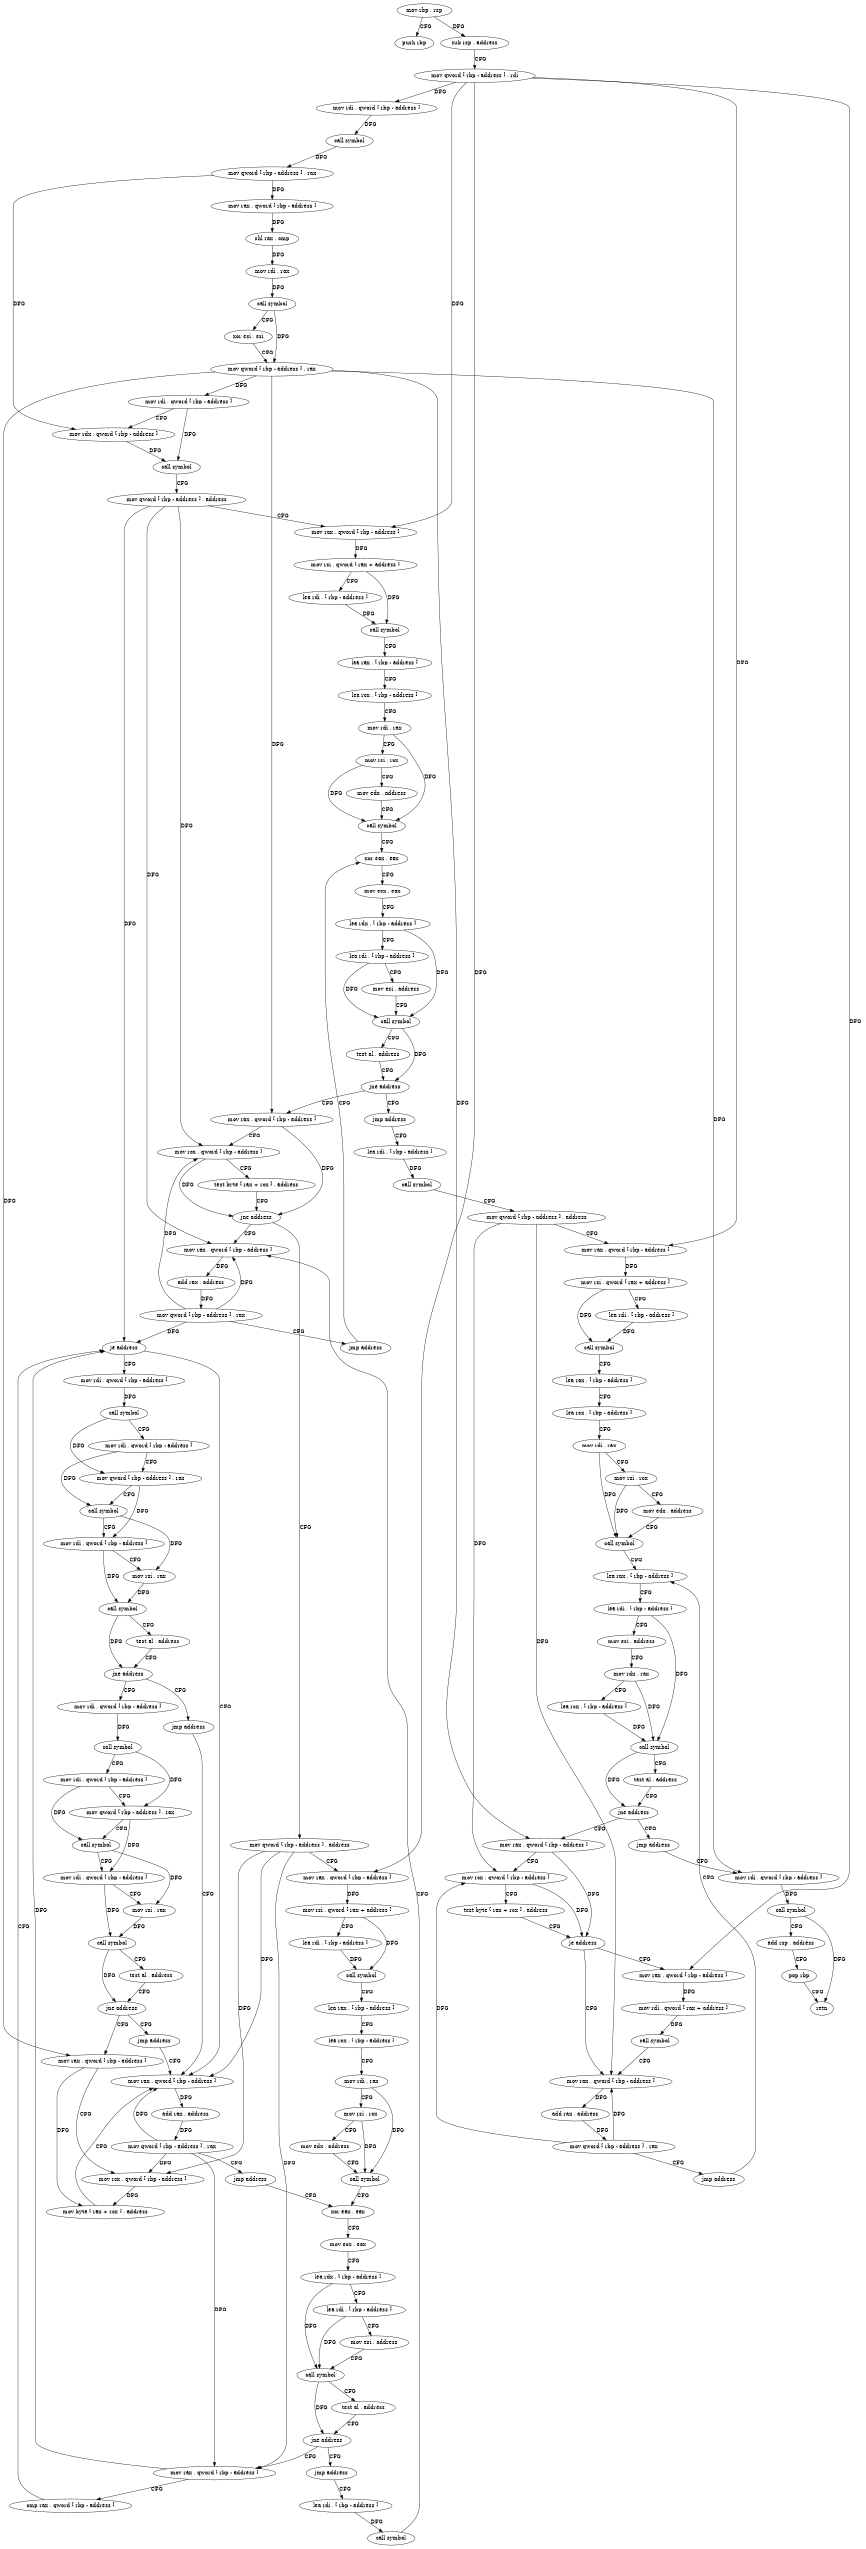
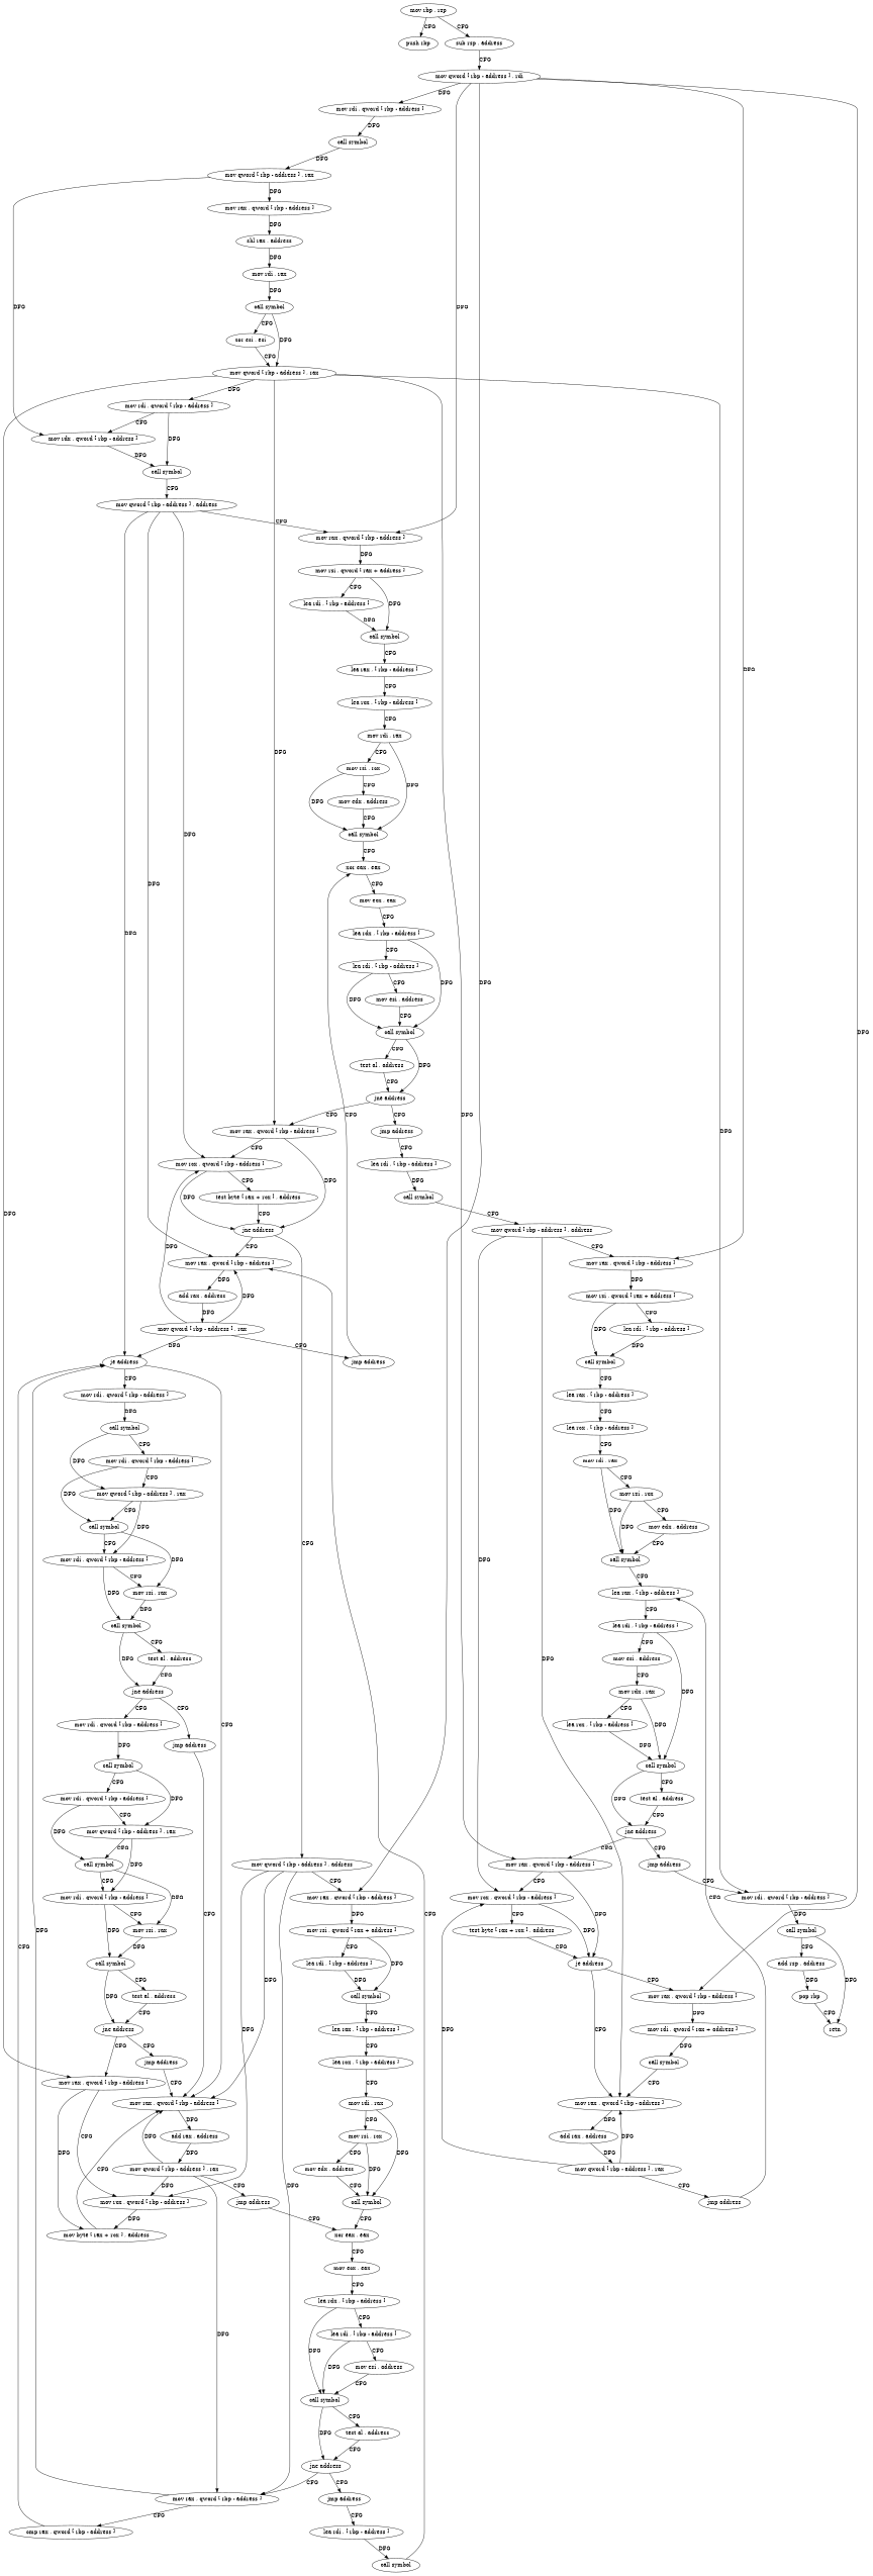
  digraph {
    n1 [label="push rbp"]
    n2 [label="mov rbp , rsp"]
    n3 [label="sub rsp , address"]
    n4 [label="mov qword [ rbp - address ] , rdi"]
    n5 [label="mov rdi , qword [ rbp - address ]"]
    n6 [label="mov rax , qword [ rbp - address ]"]
    n7 [label="mov rax , qword [ rbp - address ]"]
    n8 [label="mov rax , qword [ rbp - address ]"]
    n9 [label="mov rax , qword [ rbp - address ]"]
    n10 [label="call symbol"]
    n11 [label="mov rsi , qword [ rax + address ]"]
    n12 [label="mov rsi , qword [ rax + address ]"]
    n13 [label="mov rsi , qword [ rax + address ]"]
    n14 [label="mov rdi , qword [ rax + address ]"]
    n15 [label="mov qword [ rbp - address ] , rax"]
    n16 [label="mov rax , qword [ rbp - address ]"]
    n17 [label="mov rdx , qword [ rbp - address ]"]
-   n18 [label="shl rax , cmp"]
+   n18 [label="shl rax , address"]
    n19 [label="call symbol"]
    n20 [label="mov rdi , rax"]
    n21 [label="call symbol"]
    n22 [label="xor esi , esi"]
    n23 [label="mov qword [ rbp - address ] , rax"]
    n24 [label="mov rdi , qword [ rbp - address ]"]
    n25 [label="mov rax , qword [ rbp - address ]"]
    n26 [label="mov rax , qword [ rbp - address ]"]
    n27 [label="mov rdi , qword [ rbp - address ]"]
    n28 [label="mov rax , qword [ rbp - address ]"]
    n29 [label="mov rcx , qword [ rbp - address ]"]
    n30 [label="jne address"]
    n31 [label="mov rcx , qword [ rbp - address ]"]
    n32 [label="je address"]
    n33 [label="call symbol"]
    n34 [label="mov rcx , qword [ rbp - address ]"]
    n35 [label="mov byte [ rax + rcx ] , address"]
    n36 [label="mov qword [ rbp - address ] , address"]
    n37 [label="mov rax , qword [ rbp - address ]"]
    n38 [label="je address"]
    n39 [label="test byte [ rax + rcx ] , address"]
    n40 [label="add rax , address"]
    n41 [label="mov rax , qword [ rbp - address ]"]
    n42 [label="mov rdi , qword [ rbp - address ]"]
    n43 [label="lea rdi , [ rbp - address ]"]
    n44 [label="call symbol"]
    n45 [label="lea rax , [ rbp - address ]"]
    n46 [label="lea rcx , [ rbp - address ]"]
    n47 [label="mov rdi , rax"]
    n48 [label="mov rsi , rcx"]
    n49 [label="call symbol"]
    n50 [label="mov edx , address"]
    n51 [label="xor eax , eax"]
    n52 [label="mov ecx , eax"]
    n53 [label="lea rdx , [ rbp - address ]"]
    n54 [label="mov qword [ rbp - address ] , address"]
    n55 [label="mov rax , qword [ rbp - address ]"]
    n56 [label="mov qword [ rbp - address ] , rax"]
    n57 [label="cmp rax , qword [ rbp - address ]"]
    n58 [label="add rax , address"]
    n59 [label="jmp address"]
    n60 [label="lea rdi , [ rbp - address ]"]
    n61 [label="call symbol"]
    n62 [label="mov qword [ rbp - address ] , address"]
    n63 [label="jmp address"]
    n64 [label="lea rdi , [ rbp - address ]"]
    n65 [label="call symbol"]
    n66 [label="lea rax , [ rbp - address ]"]
    n67 [label="lea rcx , [ rbp - address ]"]
    n68 [label="mov rdi , rax"]
    n69 [label="mov rsi , rcx"]
    n70 [label="call symbol"]
    n71 [label="mov edx , address"]
    n72 [label="xor eax , eax"]
    n73 [label="mov ecx , eax"]
    n74 [label="lea rdx , [ rbp - address ]"]
    n75 [label="mov rax , qword [ rbp - address ]"]
    n76 [label="test byte [ rax + rcx ] , address"]
    n77 [label="add rax , address"]
    n78 [label="lea rdi , [ rbp - address ]"]
    n79 [label="call symbol"]
    n80 [label="lea rax , [ rbp - address ]"]
    n81 [label="lea rcx , [ rbp - address ]"]
    n82 [label="mov rdi , rax"]
    n83 [label="mov rsi , rcx"]
    n84 [label="call symbol"]
    n85 [label="mov edx , address"]
    n86 [label="lea rax , [ rbp - address ]"]
    n87 [label="lea rdi , [ rbp - address ]"]
    n88 [label="mov esi , address"]
    n89 [label="call symbol"]
    n90 [label="lea rdi , [ rbp - address ]"]
    n91 [label="call symbol"]
    n92 [label="mov esi , address"]
    n93 [label="test al , address"]
    n94 [label="jne address"]
    n95 [label="call symbol"]
    n96 [label="mov qword [ rbp - address ] , rax"]
    n97 [label="mov rdi , qword [ rbp - address ]"]
    n98 [label="mov qword [ rbp - address ] , rax"]
    n99 [label="jmp address"]
    n100 [label="lea rdi , [ rbp - address ]"]
    n101 [label="call symbol"]
    n102 [label="mov qword [ rbp - address ] , rax"]
    n103 [label="call symbol"]
    n104 [label="jmp address"]
    n105 [label="add rsp , address"]
    n106 [label=retn]
    n107 [label="jmp address"]
    n108 [label="call symbol"]
    n109 [label="mov rdi , qword [ rbp - address ]"]
    n110 [label="mov rsi , rax"]
    n111 [label="call symbol"]
    n112 [label="test al , address"]
    n113 [label="jne address"]
    n114 [label="mov rdi , qword [ rbp - address ]"]
    n115 [label="jmp address"]
    n116 [label="call symbol"]
    n117 [label="mov rdi , qword [ rbp - address ]"]
    n118 [label="mov qword [ rbp - address ] , rax"]
    n119 [label="jmp address"]
    n120 [label="pop rbp"]
    n121 [label="lea rdi , [ rbp - address ]"]
    n122 [label="call symbol"]
    n123 [label="mov esi , address"]
    n124 [label="test al , address"]
    n125 [label="jne address"]
    n126 [label="call symbol"]
    n127 [label="mov rdi , qword [ rbp - address ]"]
    n128 [label="mov rsi , rax"]
    n129 [label="call symbol"]
    n130 [label="test al , address"]
    n131 [label="jne address"]
    n132 [label="jmp address"]
    n133 [label="mov rdx , rax"]
    n134 [label="test al , address"]
    n135 [label="jne address"]
    n136 [label="lea rcx , [ rbp - address ]"]
    n2 -> n1 [label=CFG]
-   n2 -> n3 [label=DFG]
+   n2 -> n3 [label=CFG]
    n3 -> n4 [label=CFG]
    n4 -> n5 [label=DFG]
    n4 -> n6 [label=DFG]
    n4 -> n7 [label=DFG]
    n4 -> n8 [label=DFG]
    n4 -> n9 [label=DFG]
    n5 -> n10 [label=DFG]
    n6 -> n11 [label=DFG]
    n7 -> n12 [label=DFG]
    n8 -> n13 [label=DFG]
    n9 -> n14 [label=DFG]
    n10 -> n15 [label=DFG]
    n11 -> n43 [label=CFG]
    n11 -> n44 [label=DFG]
    n12 -> n64 [label=CFG]
    n12 -> n65 [label=DFG]
    n13 -> n78 [label=CFG]
    n13 -> n79 [label=DFG]
    n14 -> n103 [label=DFG]
    n15 -> n16 [label=DFG]
    n15 -> n17 [label=DFG]
    n16 -> n18 [label=DFG]
    n17 -> n19 [label=DFG]
    n18 -> n20 [label=DFG]
    n19 -> n36 [label=CFG]
    n20 -> n21 [label=DFG]
    n21 -> n22 [label=CFG]
    n21 -> n23 [label=DFG]
    n22 -> n23 [label=CFG]
    n23 -> n24 [label=DFG]
    n23 -> n25 [label=DFG]
    n23 -> n26 [label=DFG]
    n23 -> n27 [label=DFG]
    n23 -> n28 [label=DFG]
    n24 -> n17 [label=CFG]
    n24 -> n19 [label=DFG]
    n25 -> n29 [label=CFG]
    n25 -> n30 [label=DFG]
    n26 -> n31 [label=CFG]
    n26 -> n32 [label=DFG]
    n27 -> n33 [label=DFG]
    n28 -> n34 [label=CFG]
    n28 -> n35 [label=DFG]
    n29 -> n30 [label=DFG]
    n29 -> n39 [label=CFG]
    n30 -> n37 [label=CFG]
    n30 -> n54 [label=CFG]
    n31 -> n32 [label=DFG]
    n31 -> n76 [label=CFG]
    n32 -> n9 [label=CFG]
    n32 -> n75 [label=CFG]
    n33 -> n105 [label=CFG]
    n33 -> n106 [label=DFG]
    n34 -> n35 [label=DFG]
    n35 -> n41 [label=CFG]
    n36 -> n6 [label=CFG]
    n36 -> n29 [label=DFG]
    n36 -> n37 [label=DFG]
    n36 -> n38 [label=DFG]
    n37 -> n40 [label=DFG]
    n38 -> n41 [label=CFG]
    n38 -> n42 [label=CFG]
    n39 -> n30 [label=CFG]
    n40 -> n56 [label=DFG]
    n41 -> n58 [label=DFG]
    n42 -> n95 [label=DFG]
    n43 -> n44 [label=DFG]
    n44 -> n45 [label=CFG]
    n45 -> n46 [label=CFG]
    n46 -> n47 [label=CFG]
    n47 -> n48 [label=CFG]
    n47 -> n49 [label=DFG]
    n48 -> n49 [label=DFG]
    n48 -> n50 [label=CFG]
    n49 -> n51 [label=CFG]
    n50 -> n49 [label=CFG]
    n51 -> n52 [label=CFG]
    n52 -> n53 [label=CFG]
    n53 -> n90 [label=CFG]
    n53 -> n91 [label=DFG]
    n54 -> n7 [label=CFG]
    n54 -> n34 [label=DFG]
    n54 -> n41 [label=DFG]
    n54 -> n55 [label=DFG]
    n55 -> n38 [label=DFG]
    n55 -> n57 [label=CFG]
    n56 -> n29 [label=DFG]
    n56 -> n37 [label=DFG]
    n56 -> n38 [label=DFG]
    n56 -> n63 [label=CFG]
    n57 -> n38 [label=CFG]
    n58 -> n96 [label=DFG]
    n59 -> n60 [label=CFG]
    n60 -> n61 [label=DFG]
    n61 -> n62 [label=CFG]
    n62 -> n8 [label=CFG]
    n62 -> n31 [label=DFG]
    n62 -> n75 [label=DFG]
    n63 -> n51 [label=CFG]
    n64 -> n65 [label=DFG]
    n65 -> n66 [label=CFG]
    n66 -> n67 [label=CFG]
    n67 -> n68 [label=CFG]
    n68 -> n69 [label=CFG]
    n68 -> n70 [label=DFG]
    n69 -> n70 [label=DFG]
    n69 -> n71 [label=CFG]
    n70 -> n72 [label=CFG]
    n71 -> n70 [label=CFG]
    n72 -> n73 [label=CFG]
    n73 -> n74 [label=CFG]
    n74 -> n121 [label=CFG]
    n74 -> n122 [label=DFG]
    n75 -> n77 [label=DFG]
    n76 -> n32 [label=CFG]
    n77 -> n102 [label=DFG]
    n78 -> n79 [label=DFG]
    n79 -> n80 [label=CFG]
    n80 -> n81 [label=CFG]
    n81 -> n82 [label=CFG]
    n82 -> n83 [label=CFG]
    n82 -> n84 [label=DFG]
    n83 -> n84 [label=DFG]
    n83 -> n85 [label=CFG]
    n84 -> n86 [label=CFG]
    n85 -> n84 [label=CFG]
    n86 -> n87 [label=CFG]
    n87 -> n88 [label=CFG]
    n87 -> n89 [label=DFG]
    n88 -> n133 [label=CFG]
    n89 -> n134 [label=CFG]
    n89 -> n135 [label=DFG]
    n90 -> n91 [label=DFG]
    n90 -> n92 [label=CFG]
    n91 -> n93 [label=CFG]
    n91 -> n94 [label=DFG]
    n92 -> n91 [label=CFG]
    n93 -> n94 [label=CFG]
    n94 -> n25 [label=CFG]
    n94 -> n59 [label=CFG]
    n95 -> n97 [label=CFG]
    n95 -> n98 [label=DFG]
    n96 -> n34 [label=DFG]
    n96 -> n41 [label=DFG]
    n96 -> n55 [label=DFG]
    n96 -> n107 [label=CFG]
    n97 -> n98 [label=CFG]
    n97 -> n108 [label=DFG]
    n98 -> n108 [label=CFG]
    n98 -> n109 [label=DFG]
    n99 -> n100 [label=CFG]
    n100 -> n101 [label=DFG]
    n101 -> n37 [label=CFG]
    n102 -> n31 [label=DFG]
    n102 -> n75 [label=DFG]
    n102 -> n119 [label=CFG]
    n103 -> n75 [label=CFG]
    n104 -> n27 [label=CFG]
-   n105 -> n120 [label=CFG]
+   n105 -> n120 [label=DFG]
    n107 -> n72 [label=CFG]
    n108 -> n109 [label=CFG]
    n108 -> n110 [label=DFG]
    n109 -> n110 [label=CFG]
    n109 -> n111 [label=DFG]
    n110 -> n111 [label=DFG]
    n111 -> n112 [label=CFG]
    n111 -> n113 [label=DFG]
    n112 -> n113 [label=CFG]
    n113 -> n114 [label=CFG]
    n113 -> n115 [label=CFG]
    n114 -> n116 [label=DFG]
    n115 -> n41 [label=CFG]
    n116 -> n117 [label=CFG]
    n116 -> n118 [label=DFG]
    n117 -> n118 [label=CFG]
    n117 -> n126 [label=DFG]
    n118 -> n126 [label=CFG]
    n118 -> n127 [label=DFG]
    n119 -> n86 [label=CFG]
    n120 -> n106 [label=CFG]
    n121 -> n122 [label=DFG]
    n121 -> n123 [label=CFG]
    n122 -> n124 [label=CFG]
    n122 -> n125 [label=DFG]
    n123 -> n122 [label=CFG]
    n124 -> n125 [label=CFG]
    n125 -> n55 [label=CFG]
    n125 -> n99 [label=CFG]
    n126 -> n127 [label=CFG]
    n126 -> n128 [label=DFG]
    n127 -> n128 [label=CFG]
    n127 -> n129 [label=DFG]
    n128 -> n129 [label=DFG]
    n129 -> n130 [label=CFG]
    n129 -> n131 [label=DFG]
    n130 -> n131 [label=CFG]
    n131 -> n28 [label=CFG]
    n131 -> n132 [label=CFG]
    n132 -> n41 [label=CFG]
    n133 -> n89 [label=DFG]
    n133 -> n136 [label=CFG]
    n134 -> n135 [label=CFG]
    n135 -> n26 [label=CFG]
    n135 -> n104 [label=CFG]
    n136 -> n89 [label=DFG]
  }
